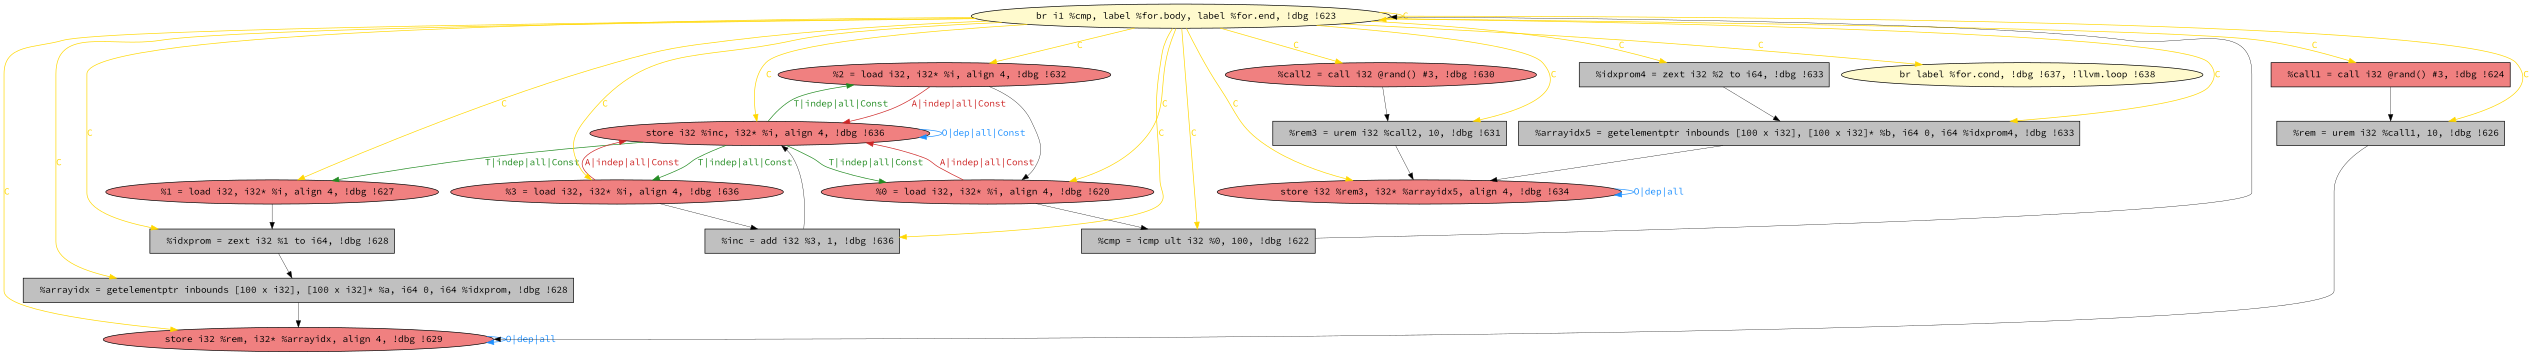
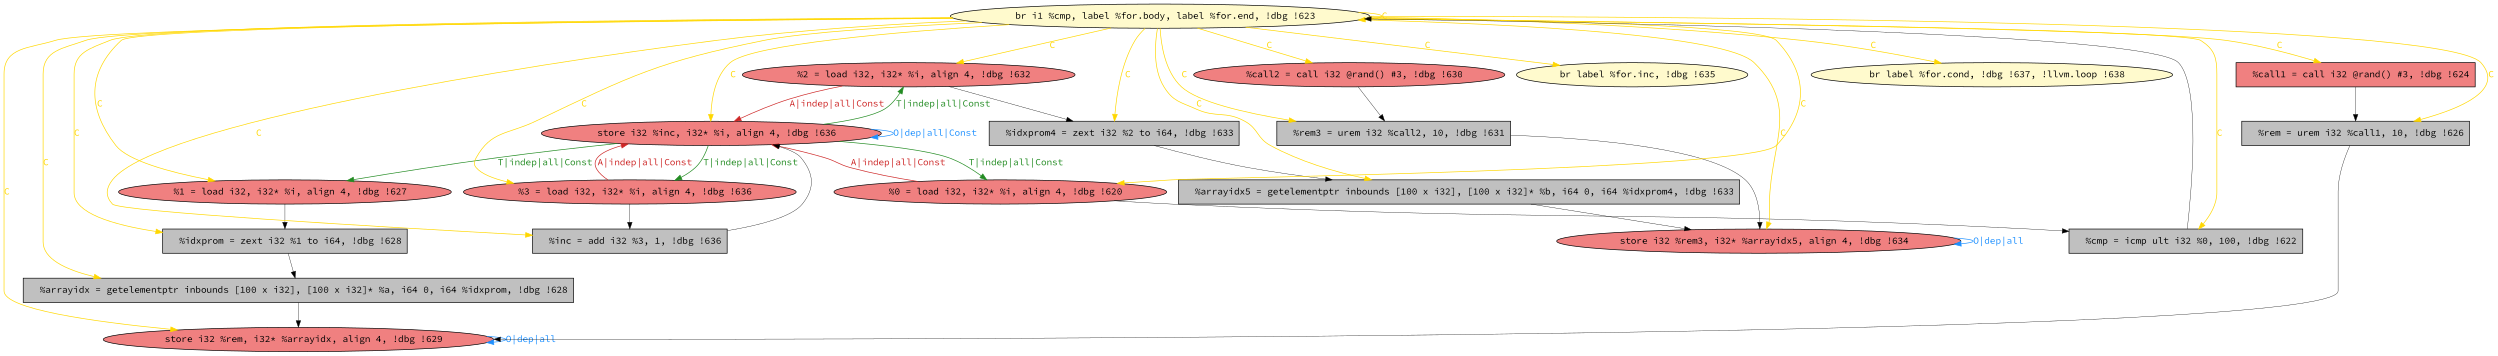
  digraph {
    fontname="Source Code Pro"
    node [fillcolor=lightcoral fontname="Source Code Pro" shape=ellipse style=filled]
    edge [color=gold fontcolor=gold fontname="Source Code Pro" penwidth=1.0 style=solid]
    n1 [fillcolor=grey label="  %idxprom = zext i32 %1 to i64, !dbg !628" shape=rectangle]
    n2 [fillcolor=grey label="  %arrayidx = getelementptr inbounds [100 x i32], [100 x i32]* %a, i64 0, i64 %idxprom, !dbg !628" shape=rectangle]
    n3 [label="  store i32 %rem, i32* %arrayidx, align 4, !dbg !629"]
    n4 [label="  %2 = load i32, i32* %i, align 4, !dbg !632"]
    n5 [fillcolor=grey label="  %idxprom4 = zext i32 %2 to i64, !dbg !633" shape=rectangle]
    n6 [label="  store i32 %inc, i32* %i, align 4, !dbg !636"]
    n7 [fillcolor=grey label="  %arrayidx5 = getelementptr inbounds [100 x i32], [100 x i32]* %b, i64 0, i64 %idxprom4, !dbg !633" shape=rectangle]
    n8 [label="  %3 = load i32, i32* %i, align 4, !dbg !636"]
    n9 [label="  %0 = load i32, i32* %i, align 4, !dbg !620"]
    n10 [label="  %1 = load i32, i32* %i, align 4, !dbg !627"]
    n11 [fillcolor=grey label="  %rem3 = urem i32 %call2, 10, !dbg !631" shape=rectangle]
    n12 [label="  store i32 %rem3, i32* %arrayidx5, align 4, !dbg !634"]
    n13 [fillcolor=lemonchiffon label="  br i1 %cmp, label %for.body, label %for.end, !dbg !623"]
+   n14 [fillcolor=lemonchiffon label="  br label %for.inc, !dbg !635"]
    n15 [label="  %call2 = call i32 @rand() #3, !dbg !630"]
    n16 [fillcolor=grey label="  %cmp = icmp ult i32 %0, 100, !dbg !622" shape=rectangle]
    n17 [fillcolor=lemonchiffon label="  br label %for.cond, !dbg !637, !llvm.loop !638"]
    n18 [fillcolor=grey label="  %inc = add i32 %3, 1, !dbg !636" shape=rectangle]
    n19 [label="  %call1 = call i32 @rand() #3, !dbg !624" shape=box]
    n20 [fillcolor=grey label="  %rem = urem i32 %call1, 10, !dbg !626" shape=rectangle]
    n1 -> n2 [color=black fontcolor=black penwidth=0.5]
    n2 -> n3 [color=black fontcolor=black penwidth=0.5]
    n3 -> n3 [color=dodgerblue fontcolor=dodgerblue label="O|dep|all"]
-   n4 -> n9 [color=black fontcolor=black penwidth=0.5]
+   n4 -> n5 [color=black fontcolor=black penwidth=0.5]
    n4 -> n6 [color=firebrick3 fontcolor=firebrick3 label="A|indep|all|Const"]
    n5 -> n7 [color=black fontcolor=black penwidth=0.5]
    n6 -> n4 [color=forestgreen fontcolor=forestgreen label="T|indep|all|Const"]
    n6 -> n6 [color=dodgerblue fontcolor=dodgerblue label="O|dep|all|Const"]
    n6 -> n8 [color=forestgreen fontcolor=forestgreen label="T|indep|all|Const"]
    n6 -> n9 [color=forestgreen fontcolor=forestgreen label="T|indep|all|Const"]
    n6 -> n10 [color=forestgreen fontcolor=forestgreen label="T|indep|all|Const"]
    n7 -> n12 [color=black fontcolor=black penwidth=0.5]
    n8 -> n6 [color=firebrick3 fontcolor=firebrick3 label="A|indep|all|Const"]
    n8 -> n18 [color=black fontcolor=black penwidth=0.5]
    n9 -> n6 [color=firebrick3 fontcolor=firebrick3 label="A|indep|all|Const"]
    n9 -> n16 [color=black fontcolor=black penwidth=0.5]
    n10 -> n1 [color=black fontcolor=black penwidth=0.5]
    n11 -> n12 [color=black fontcolor=black penwidth=0.5]
    n12 -> n12 [color=dodgerblue fontcolor=dodgerblue label="O|dep|all"]
    n13 -> n1 [label=C]
    n13 -> n2 [label=C]
    n13 -> n3 [label=C]
    n13 -> n4 [label=C]
    n13 -> n5 [label=C]
    n13 -> n6 [label=C]
    n13 -> n7 [label=C]
    n13 -> n8 [label=C]
    n13 -> n9 [label=C]
    n13 -> n10 [label=C]
    n13 -> n11 [label=C]
    n13 -> n12 [label=C]
    n13 -> n13 [label=C]
+   n13 -> n14 [label=C]
    n13 -> n15 [label=C]
    n13 -> n16 [label=C]
    n13 -> n17 [label=C]
    n13 -> n18 [label=C]
    n13 -> n19 [label=C]
    n13 -> n20 [label=C]
    n15 -> n11 [color=black fontcolor=black penwidth=0.5]
    n16 -> n13 [color=black fontcolor=black penwidth=0.5]
    n18 -> n6 [color=black fontcolor=black penwidth=0.5]
    n19 -> n20 [color=black fontcolor=black penwidth=0.5]
    n20 -> n3 [color=black fontcolor=black penwidth=0.5]
  }
